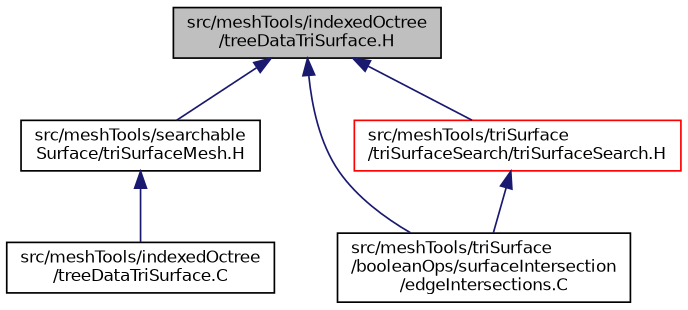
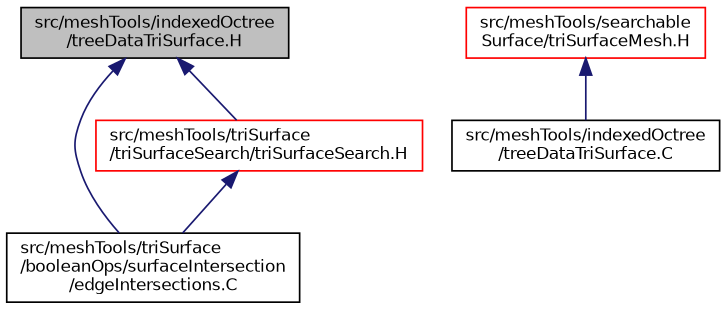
  digraph {
    node [color=black fontname=Helvetica fontsize=10 shape=record]
    edge [color=midnightblue dir=back fontname=Helvetica fontsize=10 labelfontname=Helvetica labelfontsize=10 style=solid]
    n1 [fillcolor=grey75 fontcolor=black height=0.2 label="src/meshTools/indexedOctree\l/treeDataTriSurface.H" style=filled width=0.4]
-   n2 [height=0.2 label="src/meshTools/searchable\lSurface/triSurfaceMesh.H" width=0.4]
+   n2 [color=red height=0.2 label="src/meshTools/searchable\lSurface/triSurfaceMesh.H" width=0.4]
    n3 [height=0.2 label="src/meshTools/triSurface\l/booleanOps/surfaceIntersection\l/edgeIntersections.C" width=0.4]
    n4 [color=red height=0.2 label="src/meshTools/triSurface\l/triSurfaceSearch/triSurfaceSearch.H" width=0.4]
    n5 [height=0.2 label="src/meshTools/indexedOctree\l/treeDataTriSurface.C" width=0.4]
-   n1 -> n2
    n1 -> n3
    n1 -> n4
    n2 -> n5
    n4 -> n3
  }
